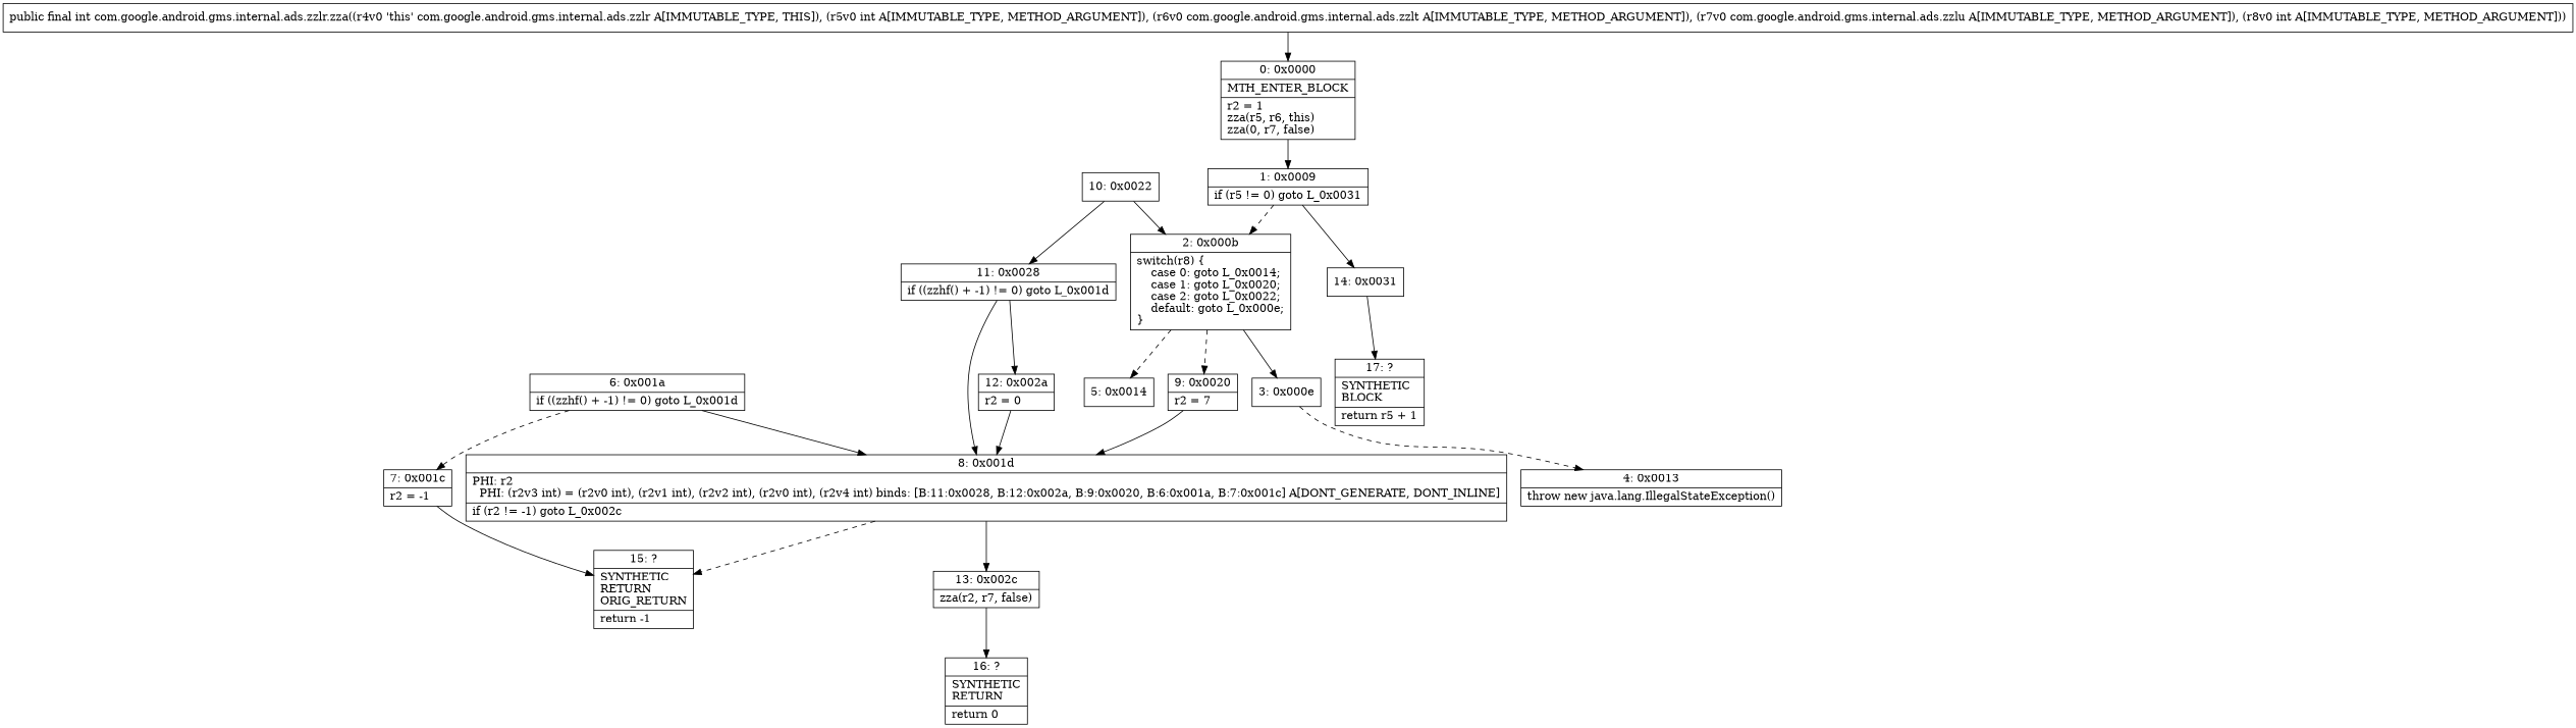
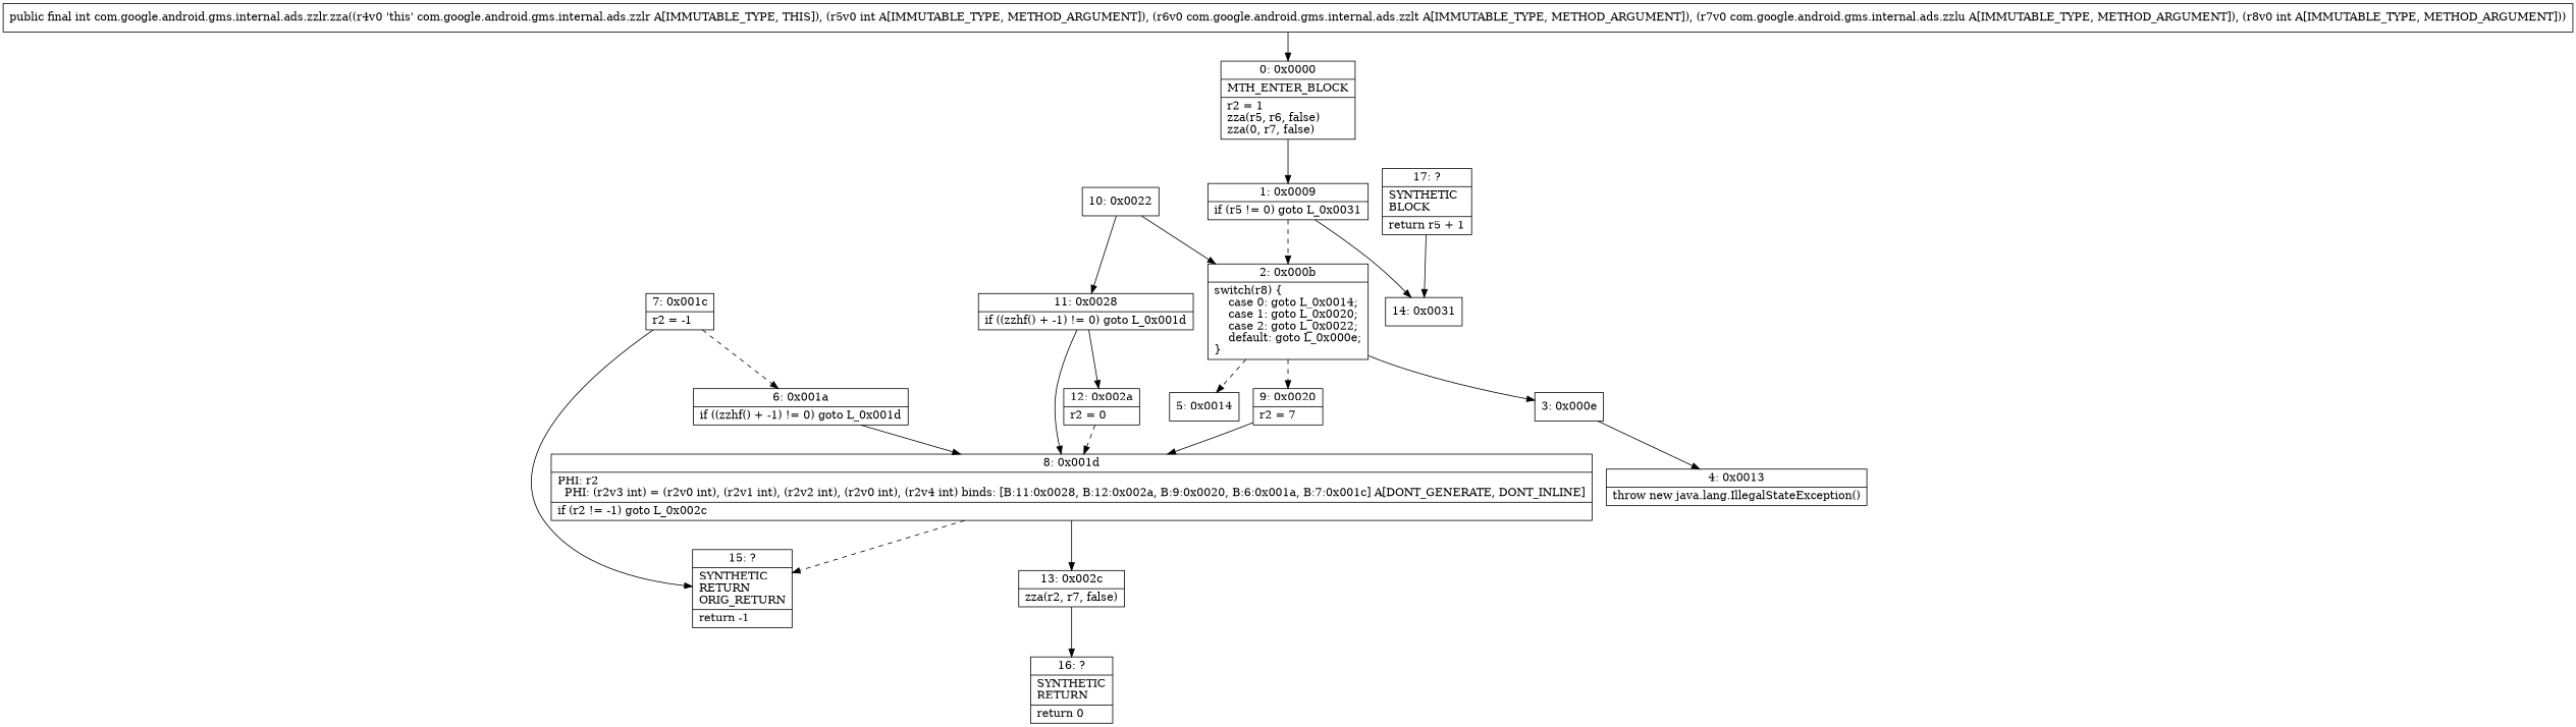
  digraph {
    node [shape=record]
-   n1 [label="{0\:\ 0x0000|MTH_ENTER_BLOCK\l|r2 = 1\lzza(r5, r6, this)\lzza(0, r7, false)\l}"]
+   n1 [label="{0\:\ 0x0000|MTH_ENTER_BLOCK\l|r2 = 1\lzza(r5, r6, false)\lzza(0, r7, false)\l}"]
    n2 [label="{1\:\ 0x0009|if (r5 != 0) goto L_0x0031\l}"]
    n3 [label="{2\:\ 0x000b|switch(r8) \{\l    case 0: goto L_0x0014;\l    case 1: goto L_0x0020;\l    case 2: goto L_0x0022;\l    default: goto L_0x000e;\l\}\l}"]
    n4 [label="{14\:\ 0x0031}"]
    n5 [label="{3\:\ 0x000e}"]
    n6 [label="{5\:\ 0x0014}"]
    n7 [label="{9\:\ 0x0020|r2 = 7\l}"]
    n8 [label="{17\:\ ?|SYNTHETIC\lBLOCK\l|return r5 + 1\l}"]
    n9 [label="{4\:\ 0x0013|throw new java.lang.IllegalStateException()\l}"]
    n10 [label="{8\:\ 0x001d|PHI: r2 \l  PHI: (r2v3 int) = (r2v0 int), (r2v1 int), (r2v2 int), (r2v0 int), (r2v4 int) binds: [B:11:0x0028, B:12:0x002a, B:9:0x0020, B:6:0x001a, B:7:0x001c] A[DONT_GENERATE, DONT_INLINE]\l|if (r2 != \-1) goto L_0x002c\l}"]
    n11 [label="{10\:\ 0x0022}"]
    n12 [label="{11\:\ 0x0028|if ((zzhf() + \-1) != 0) goto L_0x001d\l}"]
    n13 [label="{6\:\ 0x001a|if ((zzhf() + \-1) != 0) goto L_0x001d\l}"]
    n14 [label="{7\:\ 0x001c|r2 = \-1\l}"]
    n15 [label="{15\:\ ?|SYNTHETIC\lRETURN\lORIG_RETURN\l|return \-1\l}"]
    n16 [label="{13\:\ 0x002c|zza(r2, r7, false)\l}"]
    n17 [label="{16\:\ ?|SYNTHETIC\lRETURN\l|return 0\l}"]
    n18 [label="{12\:\ 0x002a|r2 = 0\l}"]
    n19 [label="{public final int com.google.android.gms.internal.ads.zzlr.zza((r4v0 'this' com.google.android.gms.internal.ads.zzlr A[IMMUTABLE_TYPE, THIS]), (r5v0 int A[IMMUTABLE_TYPE, METHOD_ARGUMENT]), (r6v0 com.google.android.gms.internal.ads.zzlt A[IMMUTABLE_TYPE, METHOD_ARGUMENT]), (r7v0 com.google.android.gms.internal.ads.zzlu A[IMMUTABLE_TYPE, METHOD_ARGUMENT]), (r8v0 int A[IMMUTABLE_TYPE, METHOD_ARGUMENT])) }"]
    n1 -> n2
    n2 -> n3 [style=dashed]
    n2 -> n4
    n3 -> n5
    n3 -> n6 [style=dashed]
    n3 -> n7 [style=dashed]
-   n4 -> n8
-   n5 -> n9 [style=dashed]
+   n8 -> n4
+   n5 -> n9
    n7 -> n10
    n10 -> n15 [style=dashed]
    n10 -> n16
    n11 -> n3
    n11 -> n12
    n12 -> n10
    n12 -> n18 [style=solid]
    n13 -> n10
-   n13 -> n14 [style=dashed]
+   n14 -> n13 [style=dashed]
    n14 -> n15
    n16 -> n17
-   n18 -> n10
+   n18 -> n10 [style=dashed]
    n19 -> n1
  }
